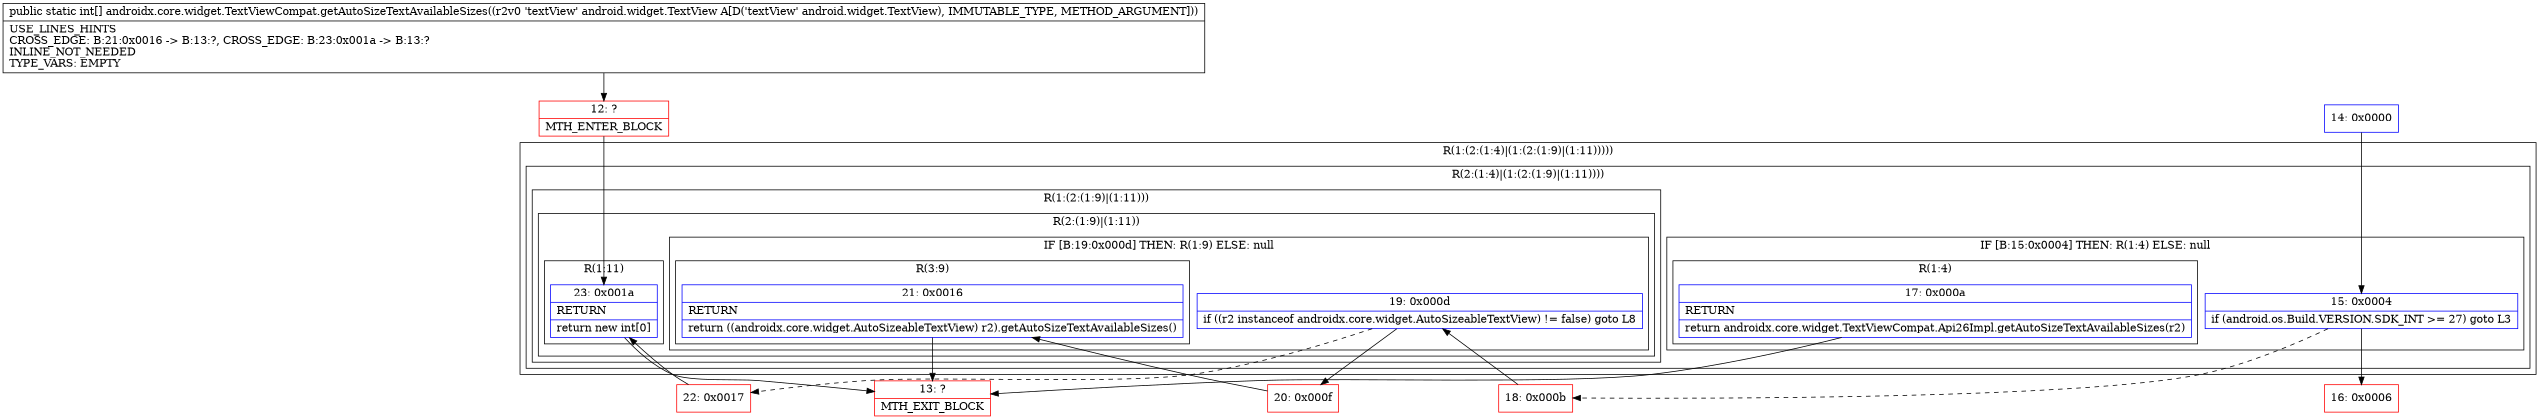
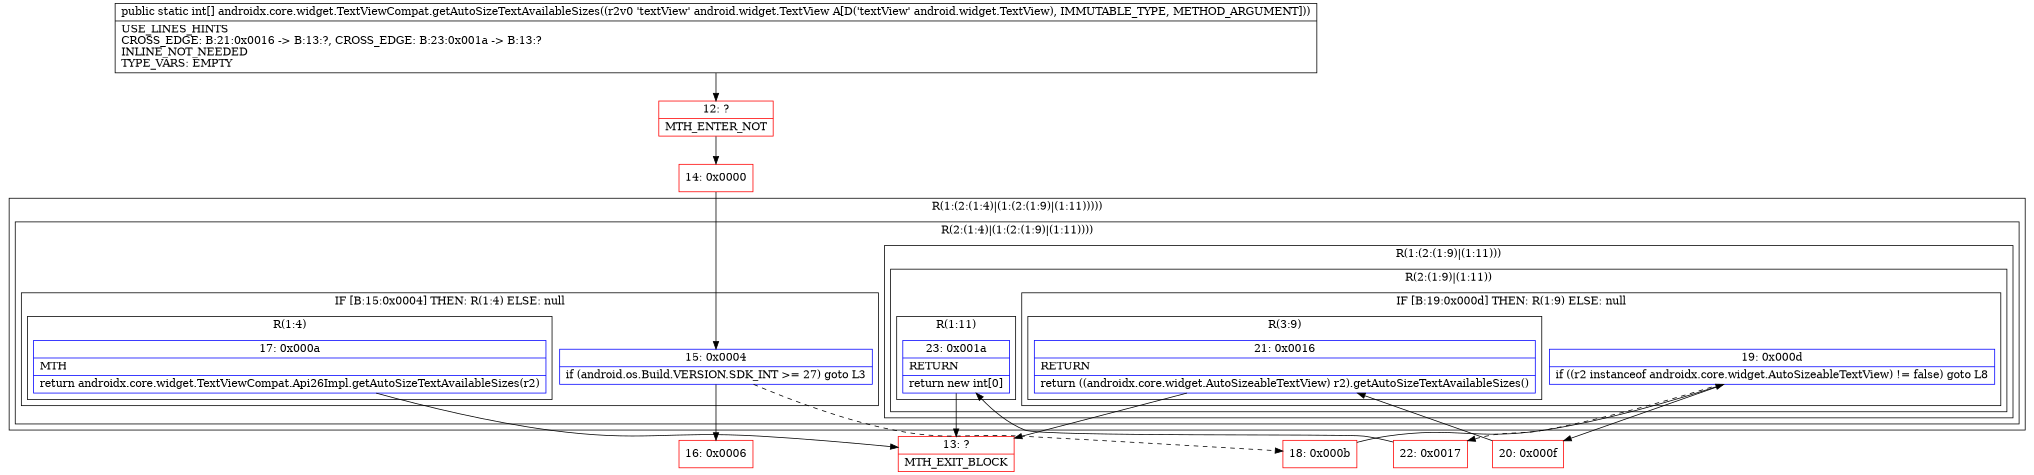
  digraph {
    node [color=red shape=record]
-   n1 [color=blue label="{17\:\ 0x000a|RETURN\l|return androidx.core.widget.TextViewCompat.Api26Impl.getAutoSizeTextAvailableSizes(r2)\l}"]
+   n1 [color=blue label="{17\:\ 0x000a|MTH\l|return androidx.core.widget.TextViewCompat.Api26Impl.getAutoSizeTextAvailableSizes(r2)\l}"]
    n2 [color=blue label="{15\:\ 0x0004|if (android.os.Build.VERSION.SDK_INT \>= 27) goto L3\l}"]
    n3 [color=blue label="{21\:\ 0x0016|RETURN\l|return ((androidx.core.widget.AutoSizeableTextView) r2).getAutoSizeTextAvailableSizes()\l}"]
    n4 [color=blue label="{19\:\ 0x000d|if ((r2 instanceof androidx.core.widget.AutoSizeableTextView) != false) goto L8\l}"]
    n5 [color=blue label="{23\:\ 0x001a|RETURN\l|return new int[0]\l}"]
    n6 [label="{13\:\ ?|MTH_EXIT_BLOCK\l}"]
    n7 [label="{16\:\ 0x0006}"]
    n8 [label="{18\:\ 0x000b}"]
    n9 [label="{20\:\ 0x000f}"]
    n10 [label="{22\:\ 0x0017}"]
-   n11 [label="{12\:\ ?|MTH_ENTER_BLOCK\l}"]
-   n12 [color=blue label="{14\:\ 0x0000}"]
+   n11 [label="{12\:\ ?|MTH_ENTER_NOT\l}"]
+   n12 [label="{14\:\ 0x0000}"]
    n13 [label="{public static int[] androidx.core.widget.TextViewCompat.getAutoSizeTextAvailableSizes((r2v0 'textView' android.widget.TextView A[D('textView' android.widget.TextView), IMMUTABLE_TYPE, METHOD_ARGUMENT]))  | USE_LINES_HINTS\lCROSS_EDGE: B:21:0x0016 \-\> B:13:?, CROSS_EDGE: B:23:0x001a \-\> B:13:?\lINLINE_NOT_NEEDED\lTYPE_VARS: EMPTY\l}" color=""]
    subgraph cluster_1 {
      label="R(1:(2:(1:4)|(1:(2:(1:9)|(1:11)))))"
      subgraph cluster_2 {
        label="R(2:(1:4)|(1:(2:(1:9)|(1:11))))"
        subgraph cluster_3 {
          label="IF [B:15:0x0004] THEN: R(1:4) ELSE: null"
          n2
          subgraph cluster_4 {
            label="R(1:4)"
            n1
          }
        }
        subgraph cluster_5 {
          label="R(1:(2:(1:9)|(1:11)))"
          subgraph cluster_6 {
            label="R(2:(1:9)|(1:11))"
            subgraph cluster_7 {
              label="IF [B:19:0x000d] THEN: R(1:9) ELSE: null"
              n4
              subgraph cluster_8 {
                label="R(3:9)"
                n3
              }
            }
            subgraph cluster_9 {
              label="R(1:11)"
              n5
            }
          }
        }
      }
    }
    n1 -> n6
    n2 -> n7
    n2 -> n8 [style=dashed]
    n3 -> n6
    n4 -> n9
    n4 -> n10 [style=dashed]
    n5 -> n6
    n8 -> n4
    n9 -> n3
    n10 -> n5
-   n11 -> n5
+   n11 -> n12
    n12 -> n2
    n13 -> n11
  }
